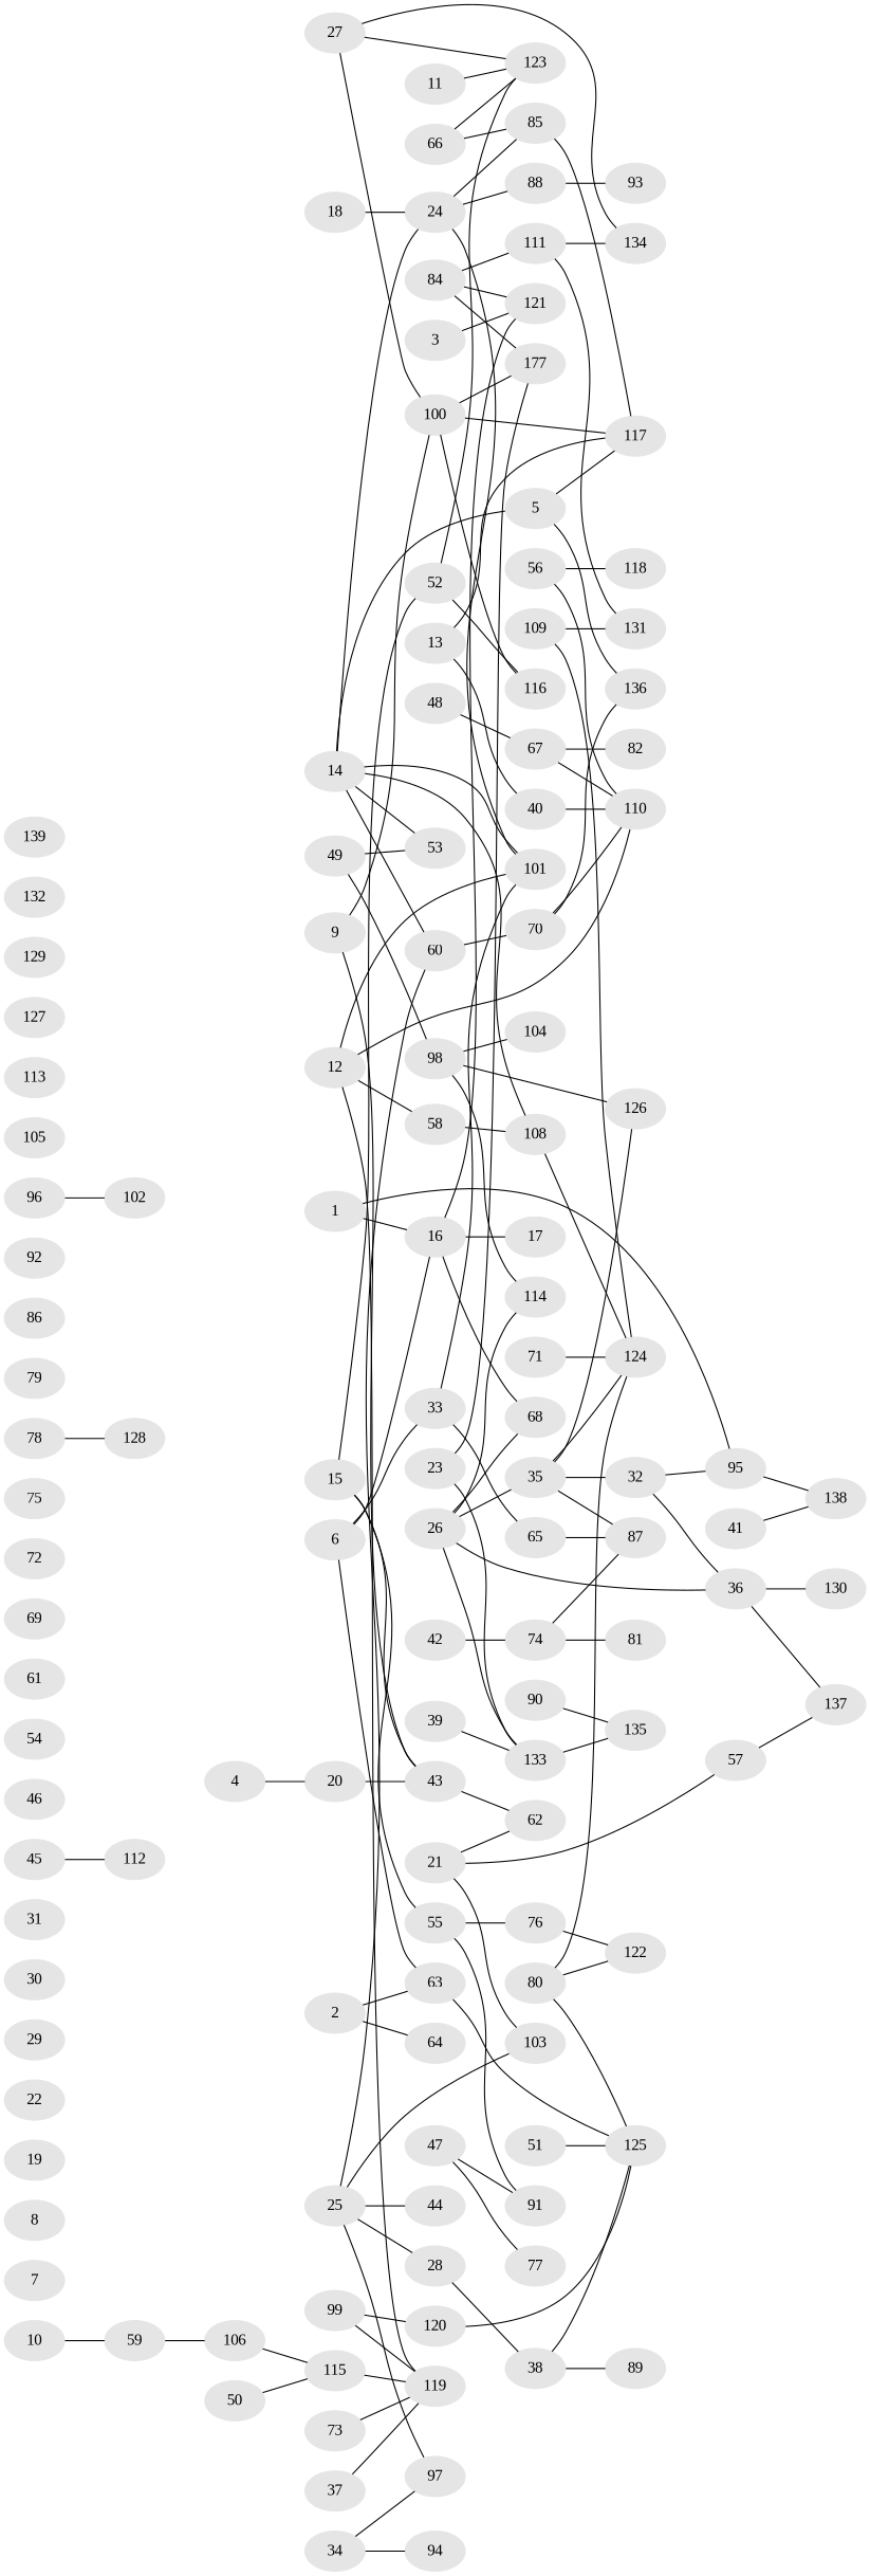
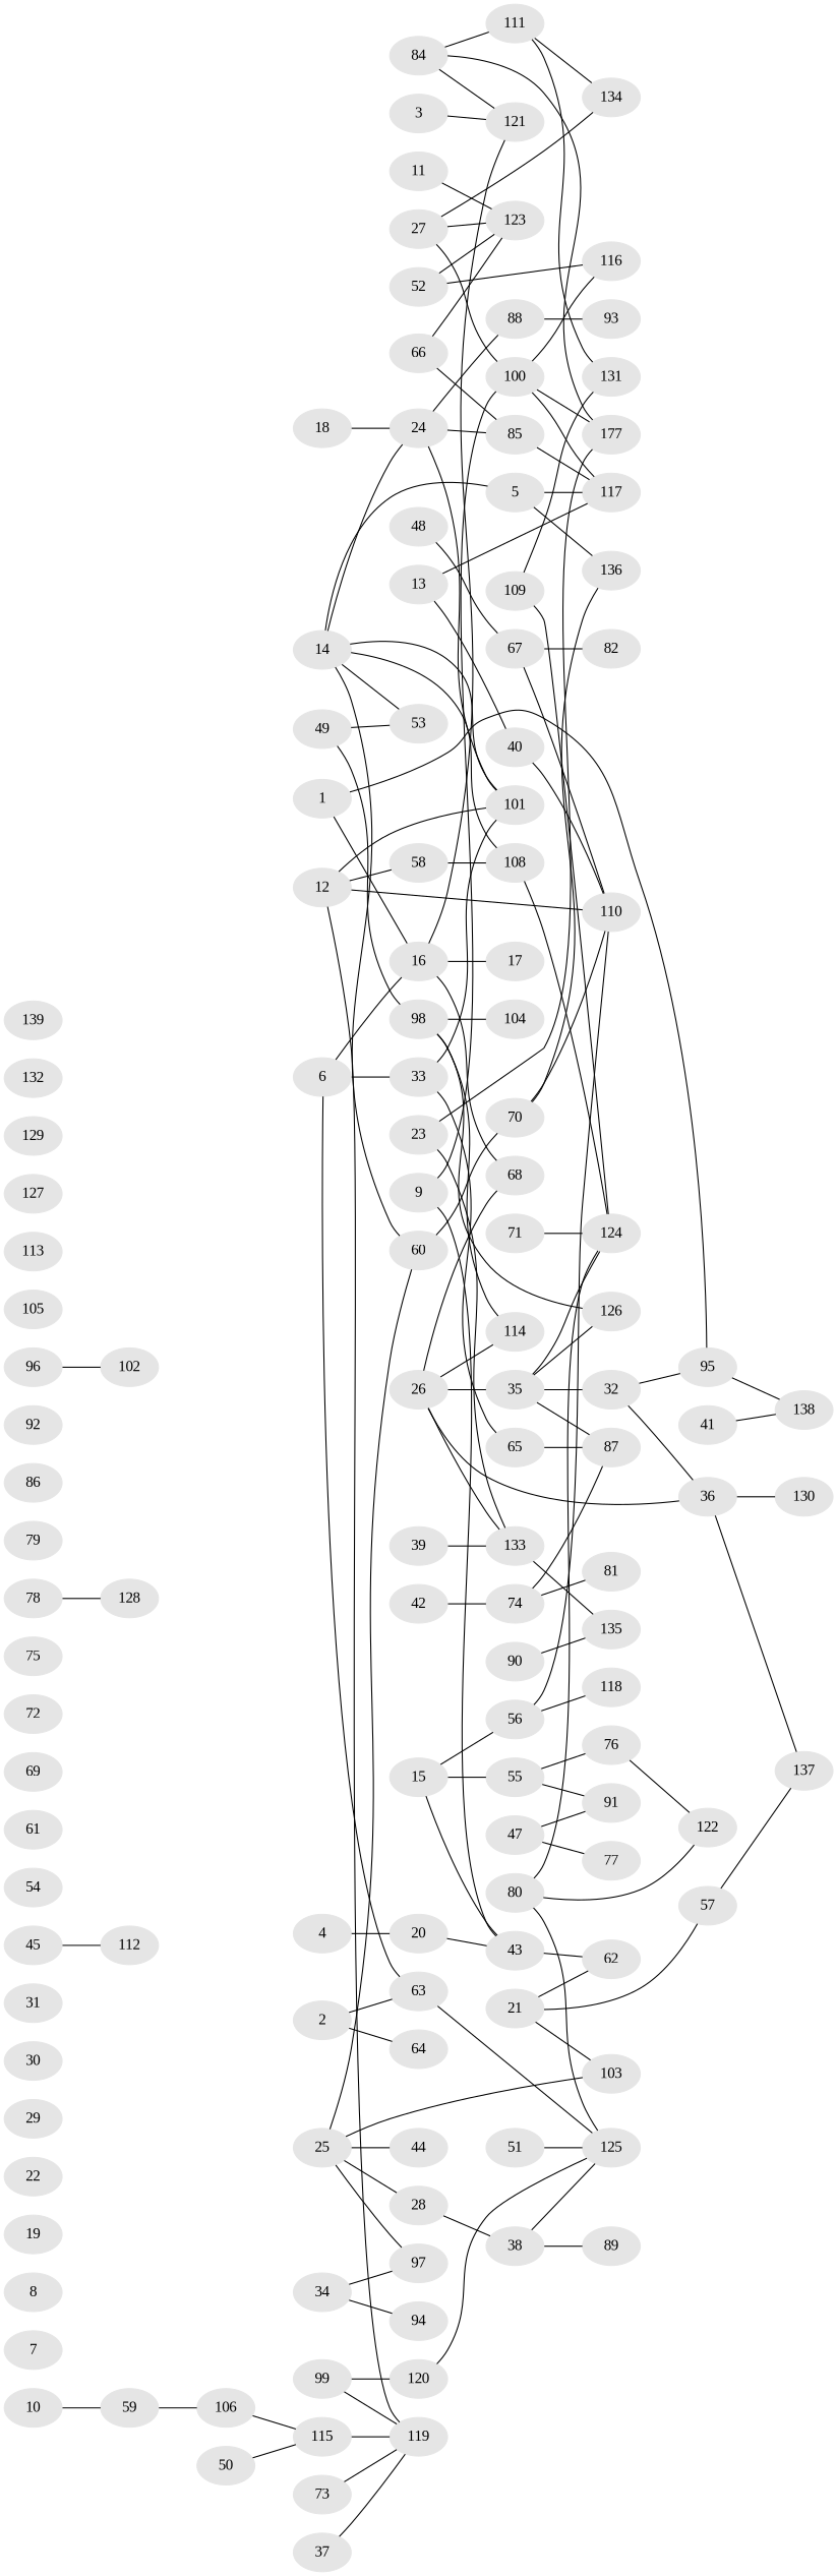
  graph {
    fontname="Liberation Serif"
    rankdir=LR
    node [color=gray90 fontname="Liberation Serif" style=filled]
    edge [fontname="Liberation Serif"]
    1
    16
    95
    121
    17
    68
    138
    2
    63
    64
    125
    3
    4
    20
    43
    5
    117
    136
    6
    33
    101
    65
    7
    8
    9
    100
    62
    n28 [label=177]
    116
    10
    59
    106
    11
    123
    12
    58
    110
    119
    108
    13
    40
    14
    24
    53
    60
    85
    88
    70
    124
    15
    52
    55
    91
    76
    18
    19
    21
    57
    103
    137
    22
    23
    133
    135
    93
    25
    28
    44
    97
    38
    26
    35
    36
    114
    32
    87
    126
    130
    27
    134
    89
    29
    30
    31
    34
    94
    37
    39
    41
    42
    74
    81
    45
    112
-   46
    47
    77
    48
    67
    82
    49
    98
    104
    50
    115
    51
    54
    122
    56
    118
    61
    66
    69
    71
    72
    73
    75
    78
    128
    79
    80
    84
    111
    131
    86
    90
    92
    96
    102
    99
    120
    105
    109
    113
    127
    129
    132
    139
    1 -- 16
    1 -- 95
    16 -- 121
    16 -- 17
    16 -- 68
    95 -- 138
    2 -- 63
    2 -- 64
    63 -- 125
    3 -- 121
    4 -- 20
    20 -- 43
    43 -- 62
    5 -- 117
    5 -- 136
    6 -- 16
    6 -- 63
    6 -- 33
    33 -- 101
    33 -- 65
    65 -- 87
    9 -- 43
    9 -- 100
    100 -- 117
    100 -- n28
    100 -- 116
    10 -- 59
    59 -- 106
    106 -- 115
    11 -- 123
    12 -- 101
    12 -- 58
    12 -- 110
    12 -- 119
    58 -- 108
    108 -- 124
    13 -- 117
    13 -- 40
    40 -- 110
    14 -- 5
    14 -- 101
    14 -- 108
    14 -- 24
    14 -- 53
    14 -- 60
    24 -- 101
    24 -- 85
    24 -- 88
    60 -- 70
    85 -- 117
    88 -- 93
    70 -- 136
    70 -- 110
    15 -- 43
-   15 -- 52
+   15 -- 56
    15 -- 55
    52 -- 116
    52 -- 123
    55 -- 91
    55 -- 76
    76 -- 122
    18 -- 24
    21 -- 62
    21 -- 57
    21 -- 103
    57 -- 137
    23 -- n28
    23 -- 133
    133 -- 135
    25 -- 60
    25 -- 103
    25 -- 28
    25 -- 44
    25 -- 97
    28 -- 38
    38 -- 125
    38 -- 89
    26 -- 68
    26 -- 133
    26 -- 35
    26 -- 36
    26 -- 114
    35 -- 124
    35 -- 32
    35 -- 87
    35 -- 126
    36 -- 137
    36 -- 130
    32 -- 95
    32 -- 36
    27 -- 100
    27 -- 123
    27 -- 134
    34 -- 97
    34 -- 94
    37 -- 119
    39 -- 133
    41 -- 138
    42 -- 74
    74 -- 87
    74 -- 81
    45 -- 112
    47 -- 91
    47 -- 77
    48 -- 67
    67 -- 110
    67 -- 82
    49 -- 53
    49 -- 98
    98 -- 114
    98 -- 126
    98 -- 104
    50 -- 115
    115 -- 119
    51 -- 125
    56 -- 110
    56 -- 118
    66 -- 123
    66 -- 85
    71 -- 124
    73 -- 119
    78 -- 128
    80 -- 125
    80 -- 124
    80 -- 122
    84 -- 121
    84 -- n28
    84 -- 111
    111 -- 134
    111 -- 131
    90 -- 135
    96 -- 102
    99 -- 119
    99 -- 120
    120 -- 125
    109 -- 124
    109 -- 131
  }
